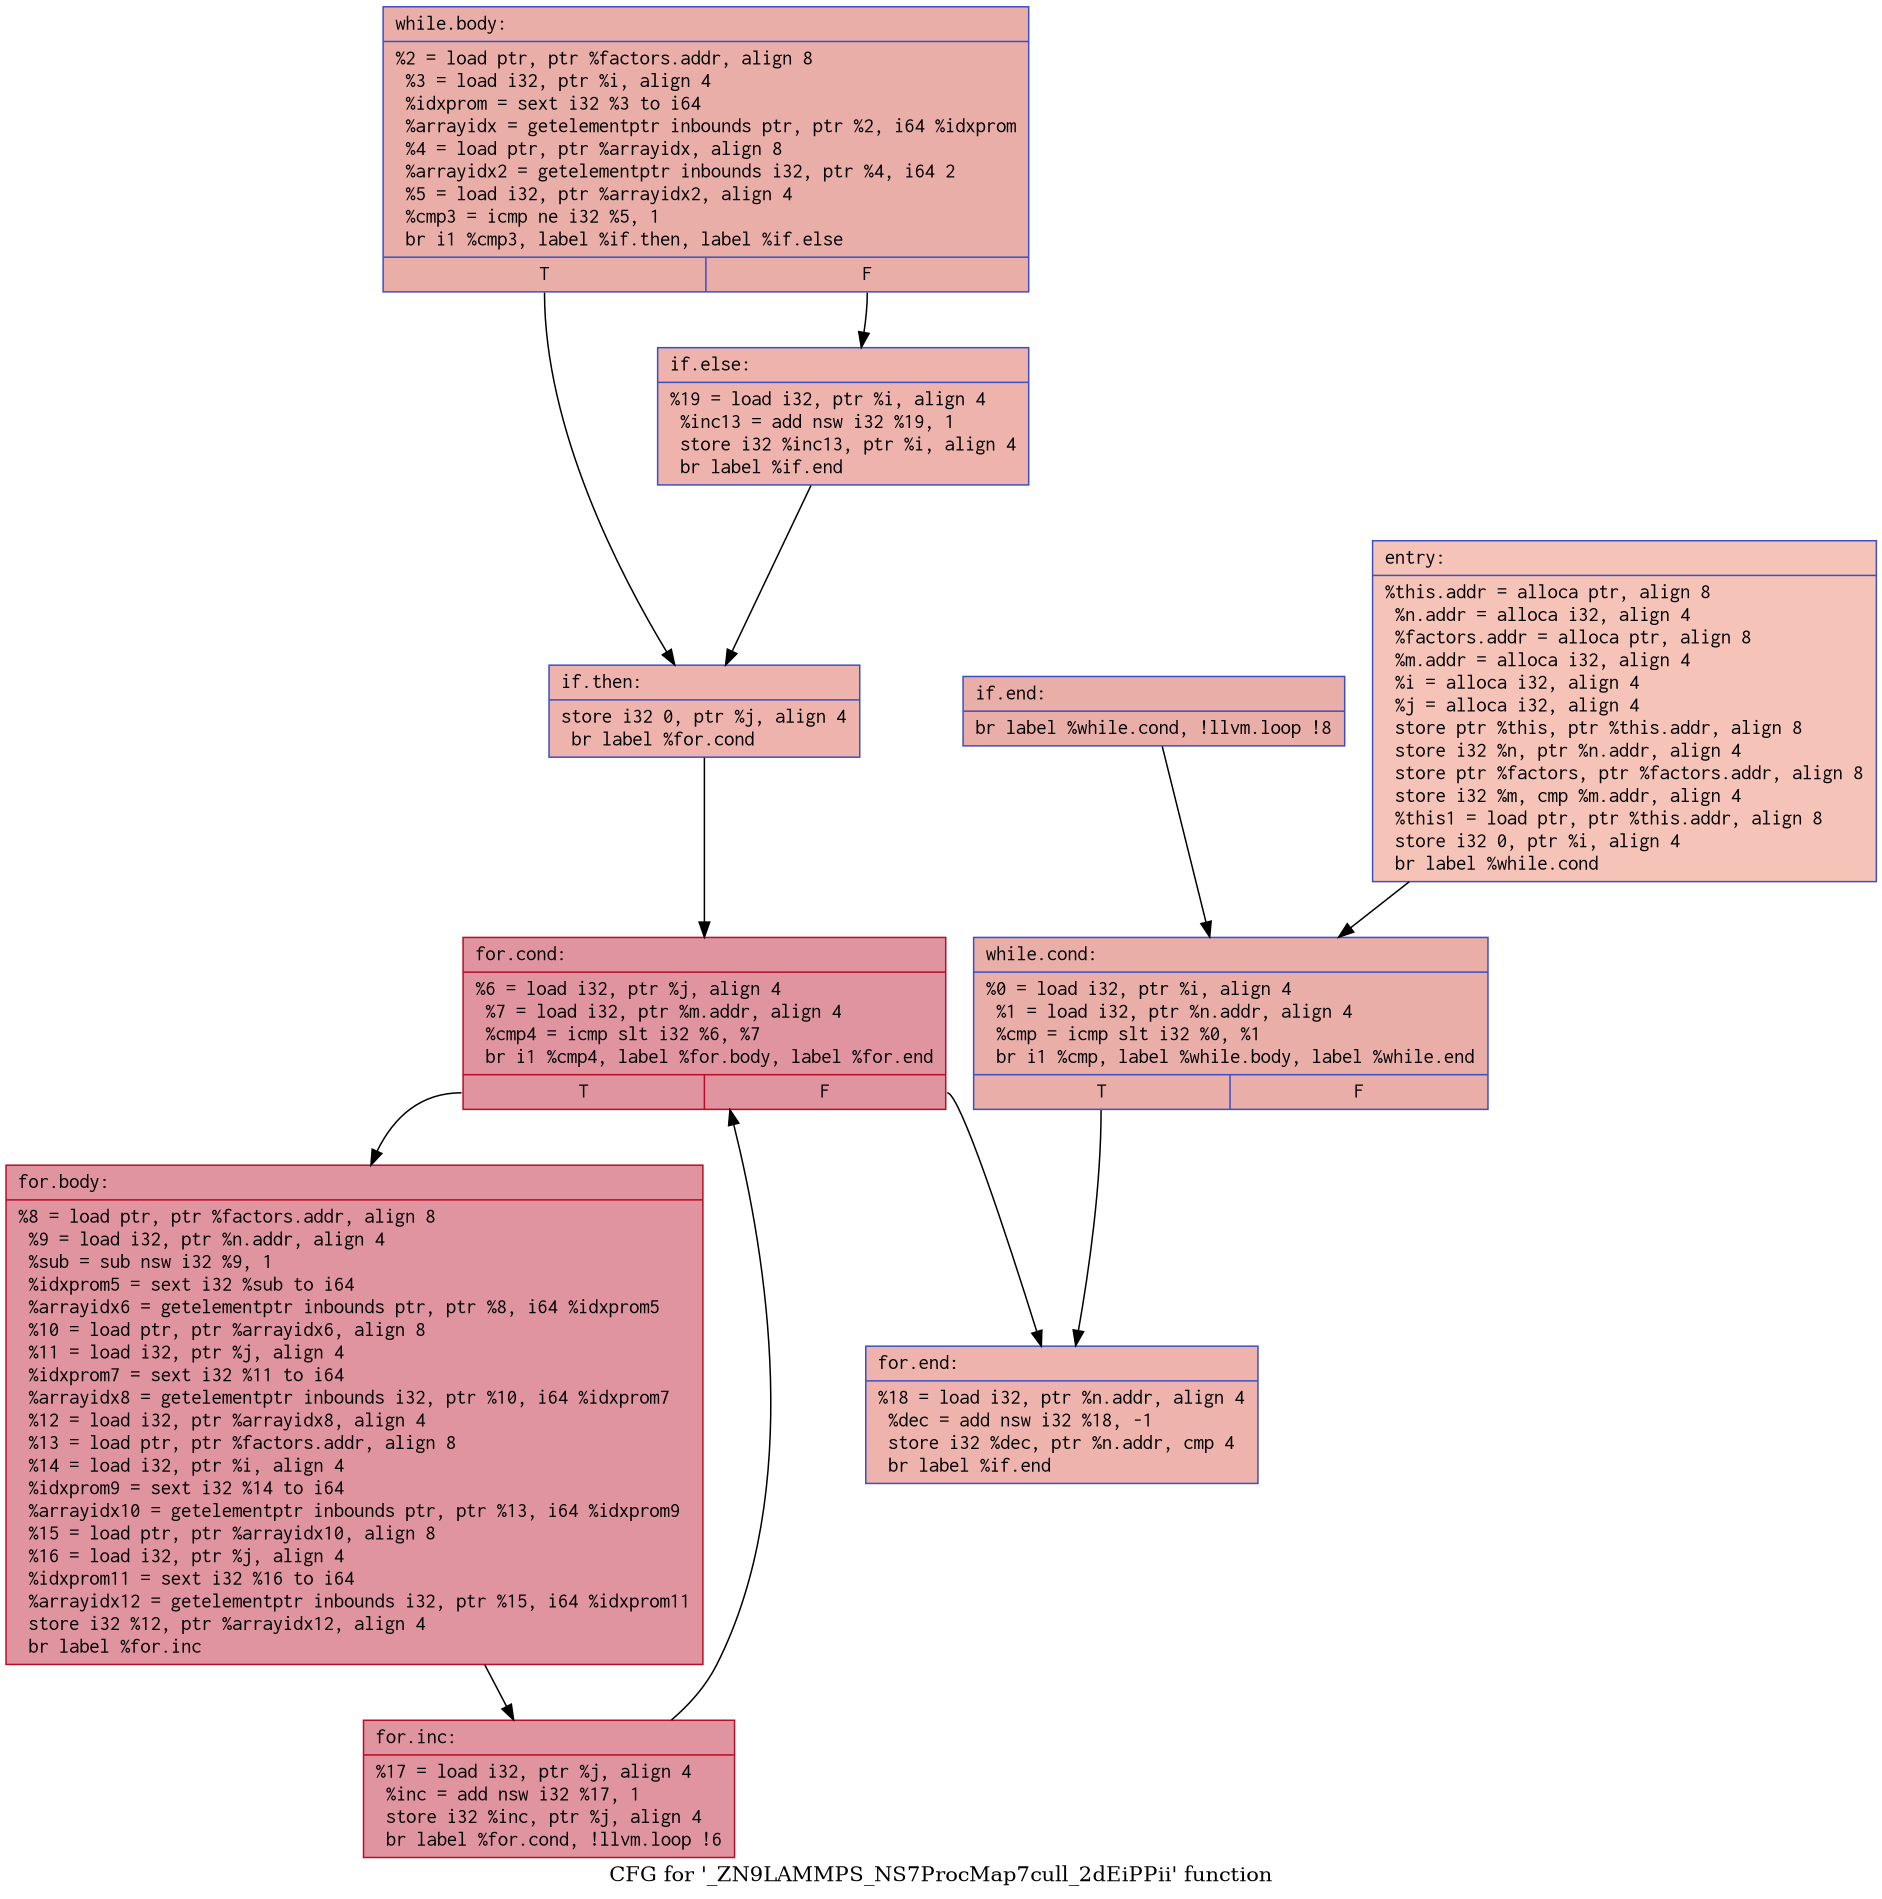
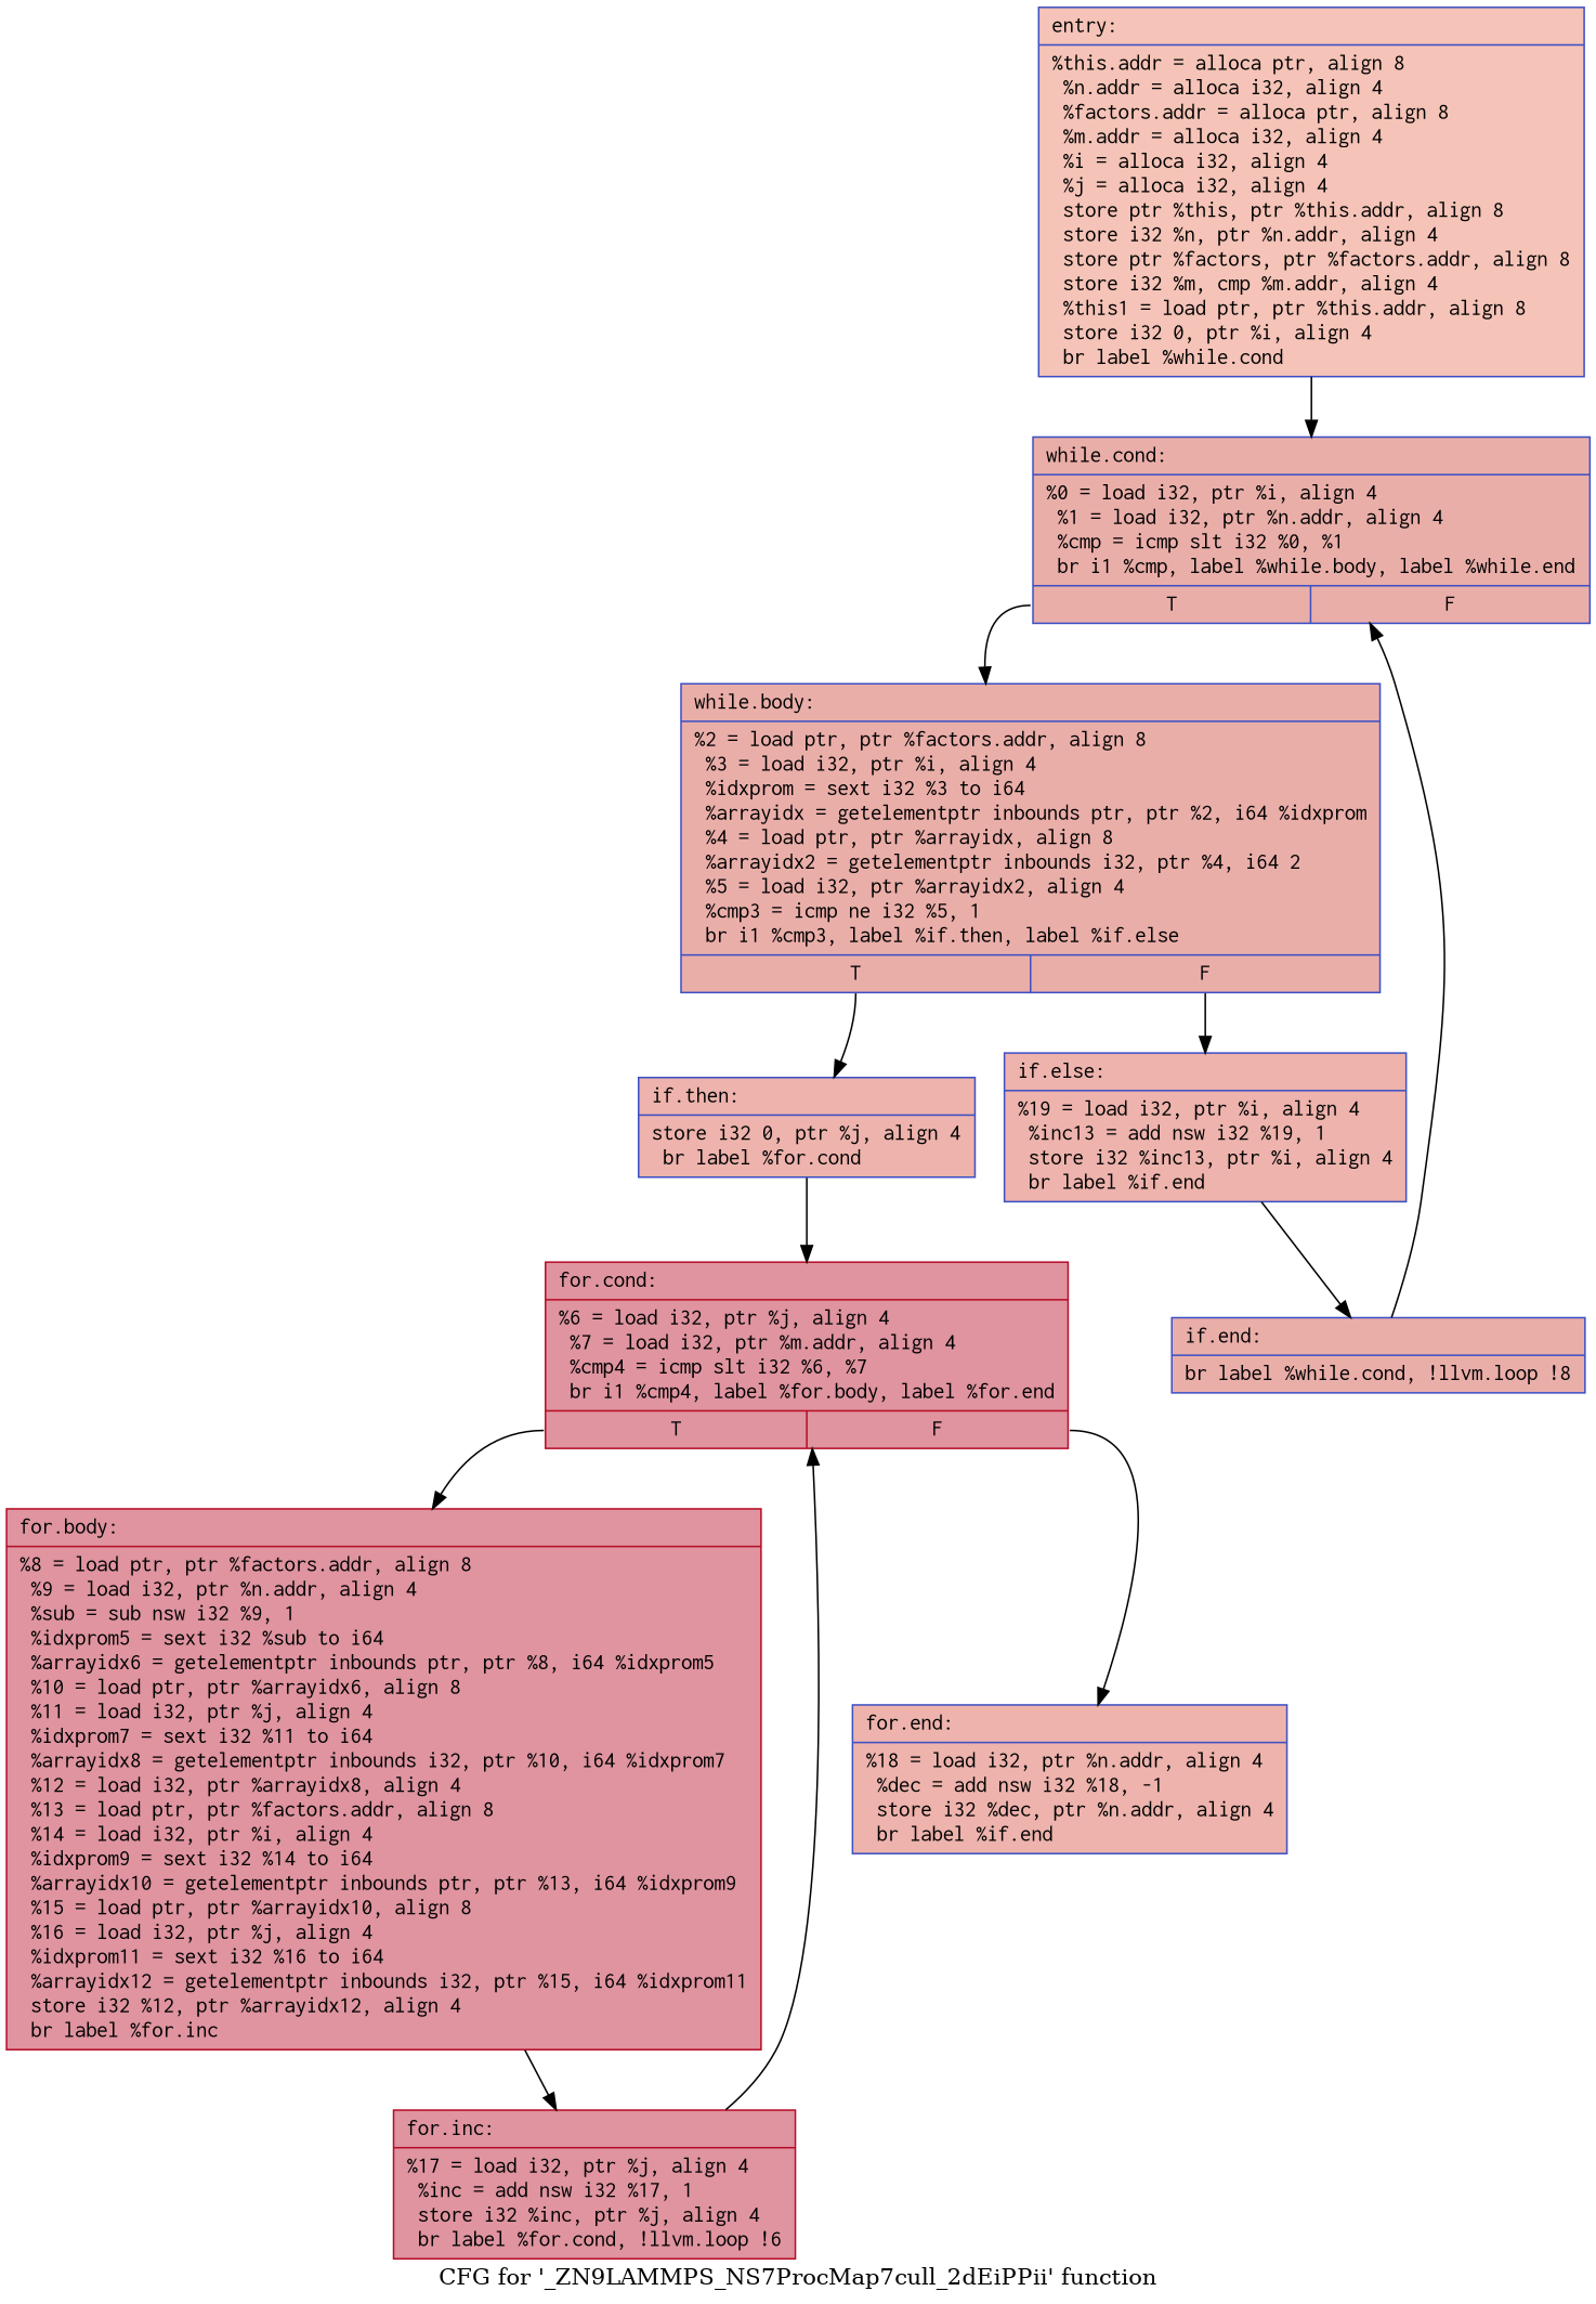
  digraph {
    label="CFG for '_ZN9LAMMPS_NS7ProcMap7cull_2dEiPPii' function"
    node [color="#3d50c3ff" fillcolor="#d0473d70" fontname=Courier shape=record style=filled]
    n1 [fillcolor="#e8765c70" label="{entry:\l|  %this.addr = alloca ptr, align 8\l  %n.addr = alloca i32, align 4\l  %factors.addr = alloca ptr, align 8\l  %m.addr = alloca i32, align 4\l  %i = alloca i32, align 4\l  %j = alloca i32, align 4\l  store ptr %this, ptr %this.addr, align 8\l  store i32 %n, ptr %n.addr, align 4\l  store ptr %factors, ptr %factors.addr, align 8\l  store i32 %m, cmp %m.addr, align 4\l  %this1 = load ptr, ptr %this.addr, align 8\l  store i32 0, ptr %i, align 4\l  br label %while.cond\l}"]
    n2 [label="{while.cond:\l|  %0 = load i32, ptr %i, align 4\l  %1 = load i32, ptr %n.addr, align 4\l  %cmp = icmp slt i32 %0, %1\l  br i1 %cmp, label %while.body, label %while.end\l|{<s0>T|<s1>F}}"]
    n3 [label="{while.body:\l|  %2 = load ptr, ptr %factors.addr, align 8\l  %3 = load i32, ptr %i, align 4\l  %idxprom = sext i32 %3 to i64\l  %arrayidx = getelementptr inbounds ptr, ptr %2, i64 %idxprom\l  %4 = load ptr, ptr %arrayidx, align 8\l  %arrayidx2 = getelementptr inbounds i32, ptr %4, i64 2\l  %5 = load i32, ptr %arrayidx2, align 4\l  %cmp3 = icmp ne i32 %5, 1\l  br i1 %cmp3, label %if.then, label %if.else\l|{<s0>T|<s1>F}}"]
    n4 [fillcolor="#d6524470" label="{if.then:\l|  store i32 0, ptr %j, align 4\l  br label %for.cond\l}"]
    n5 [fillcolor="#d6524470" label="{if.else:\l|  %19 = load i32, ptr %i, align 4\l  %inc13 = add nsw i32 %19, 1\l  store i32 %inc13, ptr %i, align 4\l  br label %if.end\l}"]
    n6 [color="#b70d28ff" fillcolor="#b70d2870" label="{for.cond:\l|  %6 = load i32, ptr %j, align 4\l  %7 = load i32, ptr %m.addr, align 4\l  %cmp4 = icmp slt i32 %6, %7\l  br i1 %cmp4, label %for.body, label %for.end\l|{<s0>T|<s1>F}}"]
    n7 [label="{if.end:\l|  br label %while.cond, !llvm.loop !8\l}"]
    n8 [color="#b70d28ff" fillcolor="#b70d2870" label="{for.body:\l|  %8 = load ptr, ptr %factors.addr, align 8\l  %9 = load i32, ptr %n.addr, align 4\l  %sub = sub nsw i32 %9, 1\l  %idxprom5 = sext i32 %sub to i64\l  %arrayidx6 = getelementptr inbounds ptr, ptr %8, i64 %idxprom5\l  %10 = load ptr, ptr %arrayidx6, align 8\l  %11 = load i32, ptr %j, align 4\l  %idxprom7 = sext i32 %11 to i64\l  %arrayidx8 = getelementptr inbounds i32, ptr %10, i64 %idxprom7\l  %12 = load i32, ptr %arrayidx8, align 4\l  %13 = load ptr, ptr %factors.addr, align 8\l  %14 = load i32, ptr %i, align 4\l  %idxprom9 = sext i32 %14 to i64\l  %arrayidx10 = getelementptr inbounds ptr, ptr %13, i64 %idxprom9\l  %15 = load ptr, ptr %arrayidx10, align 8\l  %16 = load i32, ptr %j, align 4\l  %idxprom11 = sext i32 %16 to i64\l  %arrayidx12 = getelementptr inbounds i32, ptr %15, i64 %idxprom11\l  store i32 %12, ptr %arrayidx12, align 4\l  br label %for.inc\l}"]
-   n9 [fillcolor="#d6524470" label="{for.end:\l|  %18 = load i32, ptr %n.addr, align 4\l  %dec = add nsw i32 %18, -1\l  store i32 %dec, ptr %n.addr, cmp 4\l  br label %if.end\l}"]
+   n9 [fillcolor="#d6524470" label="{for.end:\l|  %18 = load i32, ptr %n.addr, align 4\l  %dec = add nsw i32 %18, -1\l  store i32 %dec, ptr %n.addr, align 4\l  br label %if.end\l}"]
    n10 [color="#b70d28ff" fillcolor="#b70d2870" label="{for.inc:\l|  %17 = load i32, ptr %j, align 4\l  %inc = add nsw i32 %17, 1\l  store i32 %inc, ptr %j, align 4\l  br label %for.cond, !llvm.loop !6\l}"]
    n1 -> n2
-   n2 -> n9 [tailport=s0]
+   n2 -> n3 [tailport=s0]
    n3 -> n4 [tailport=s0]
    n3 -> n5 [tailport=s1]
    n4 -> n6
-   n5 -> n4
+   n5 -> n7
    n6 -> n8 [tailport=s0]
    n6 -> n9 [tailport=s1]
    n7 -> n2
    n8 -> n10
    n10 -> n6
  }
